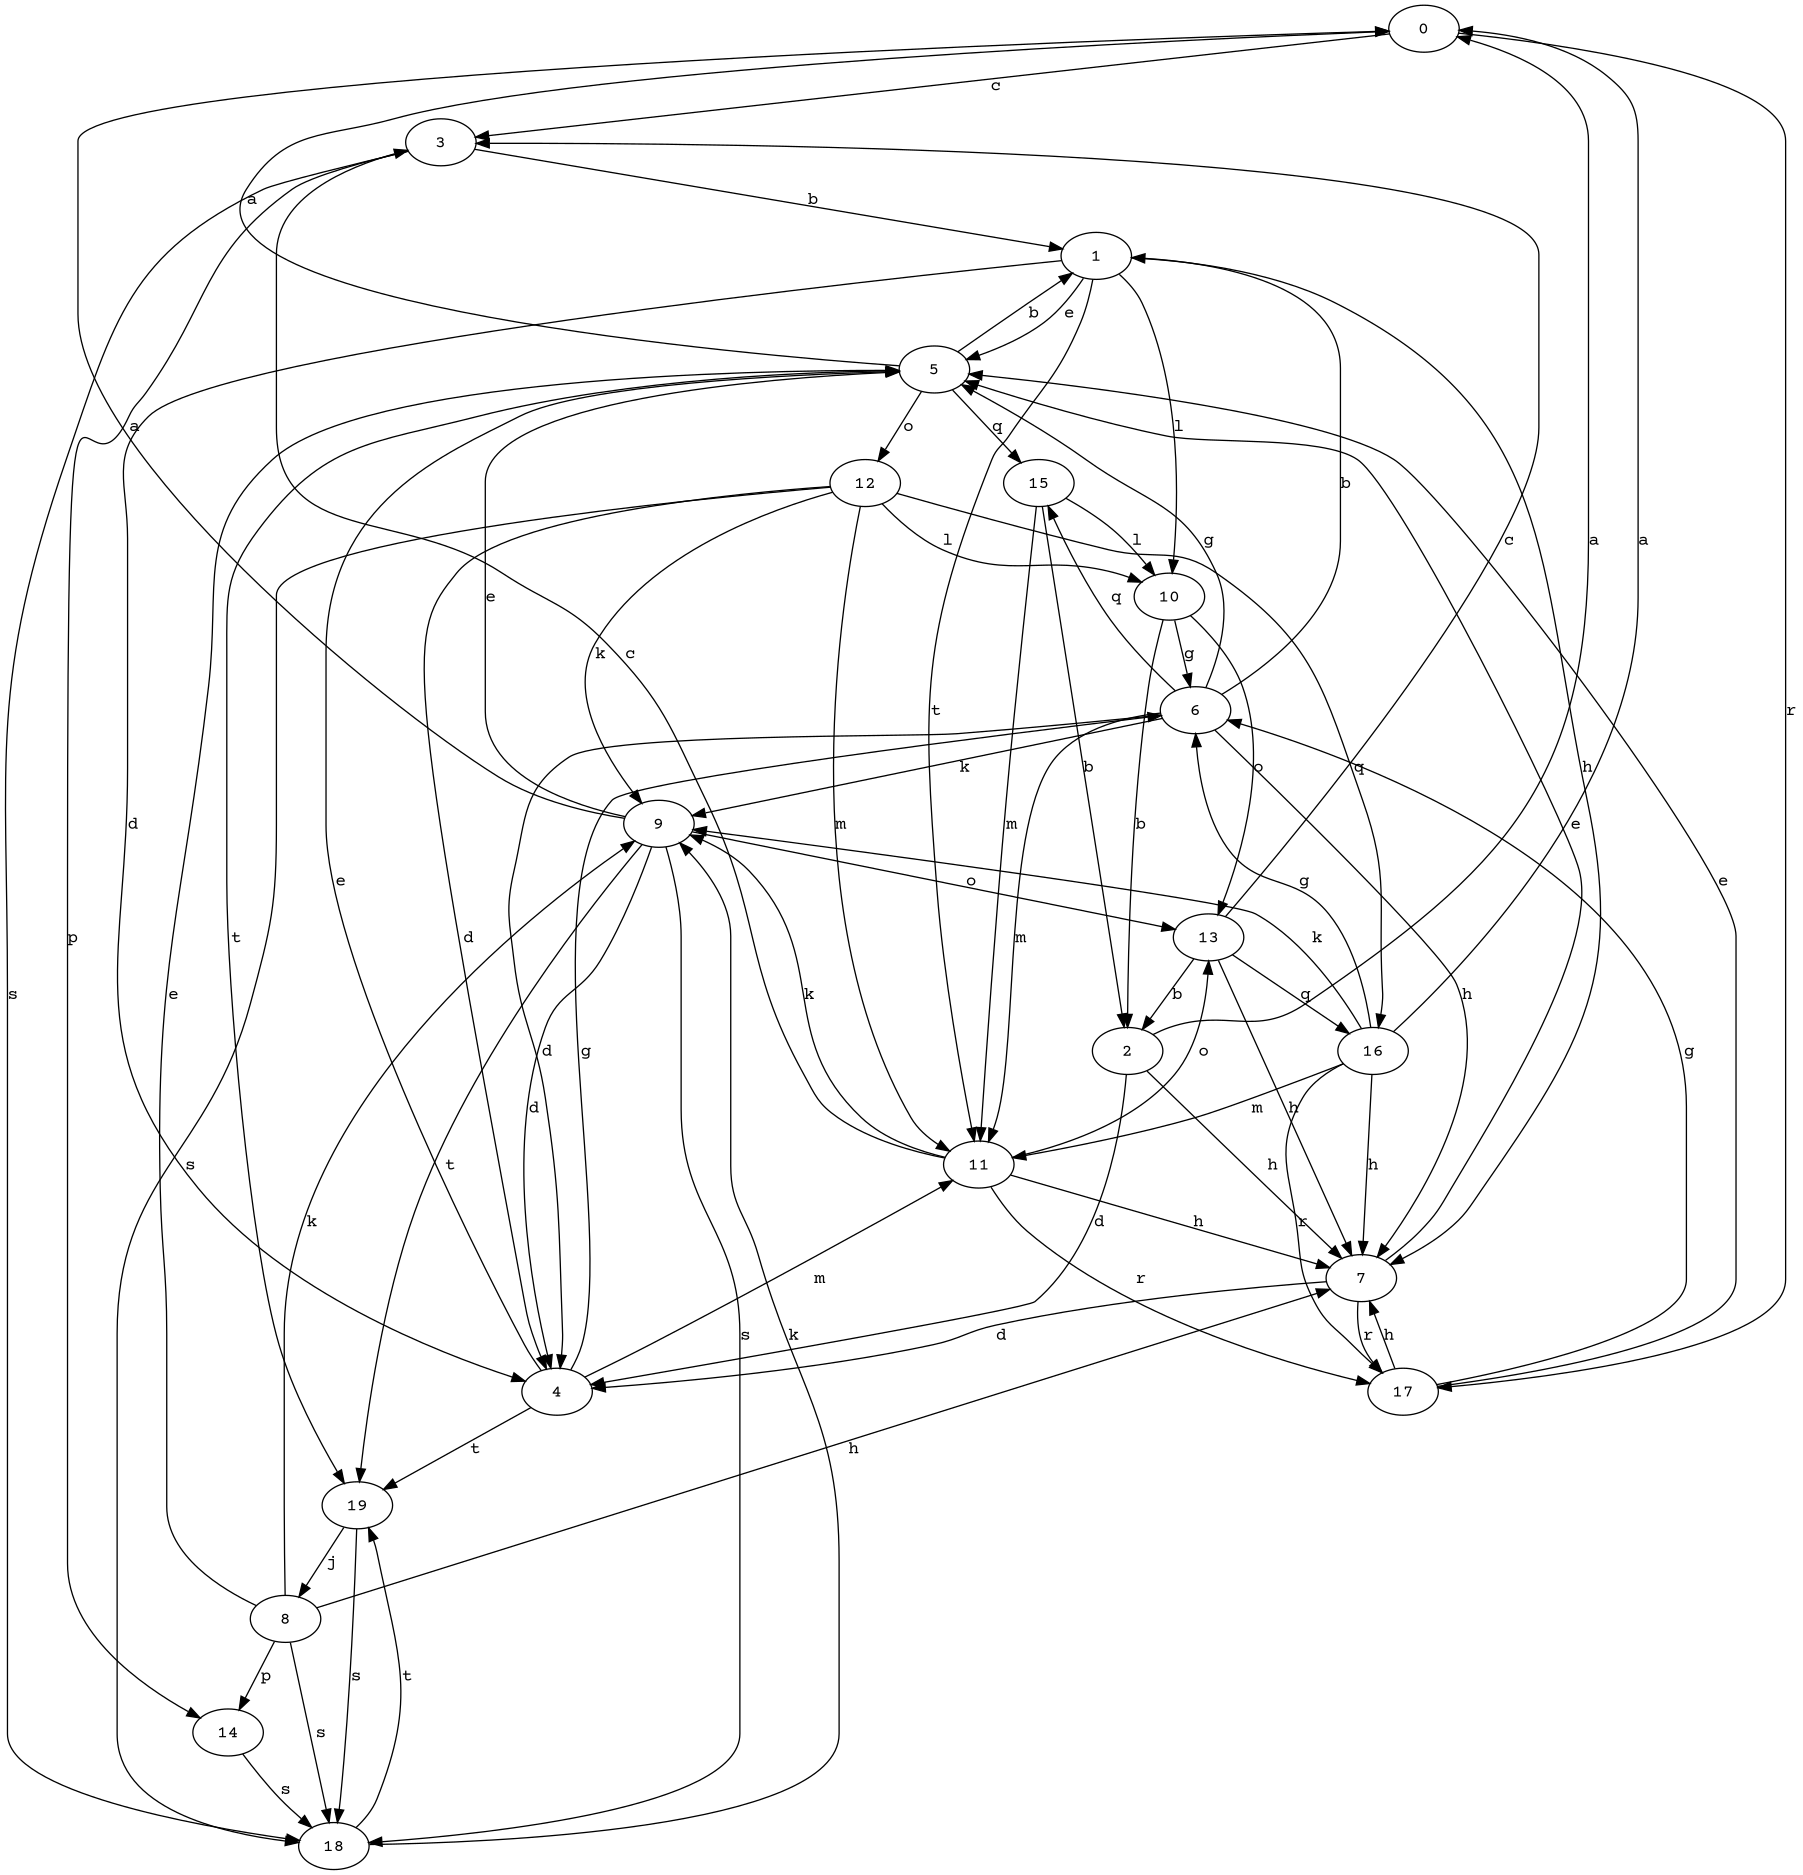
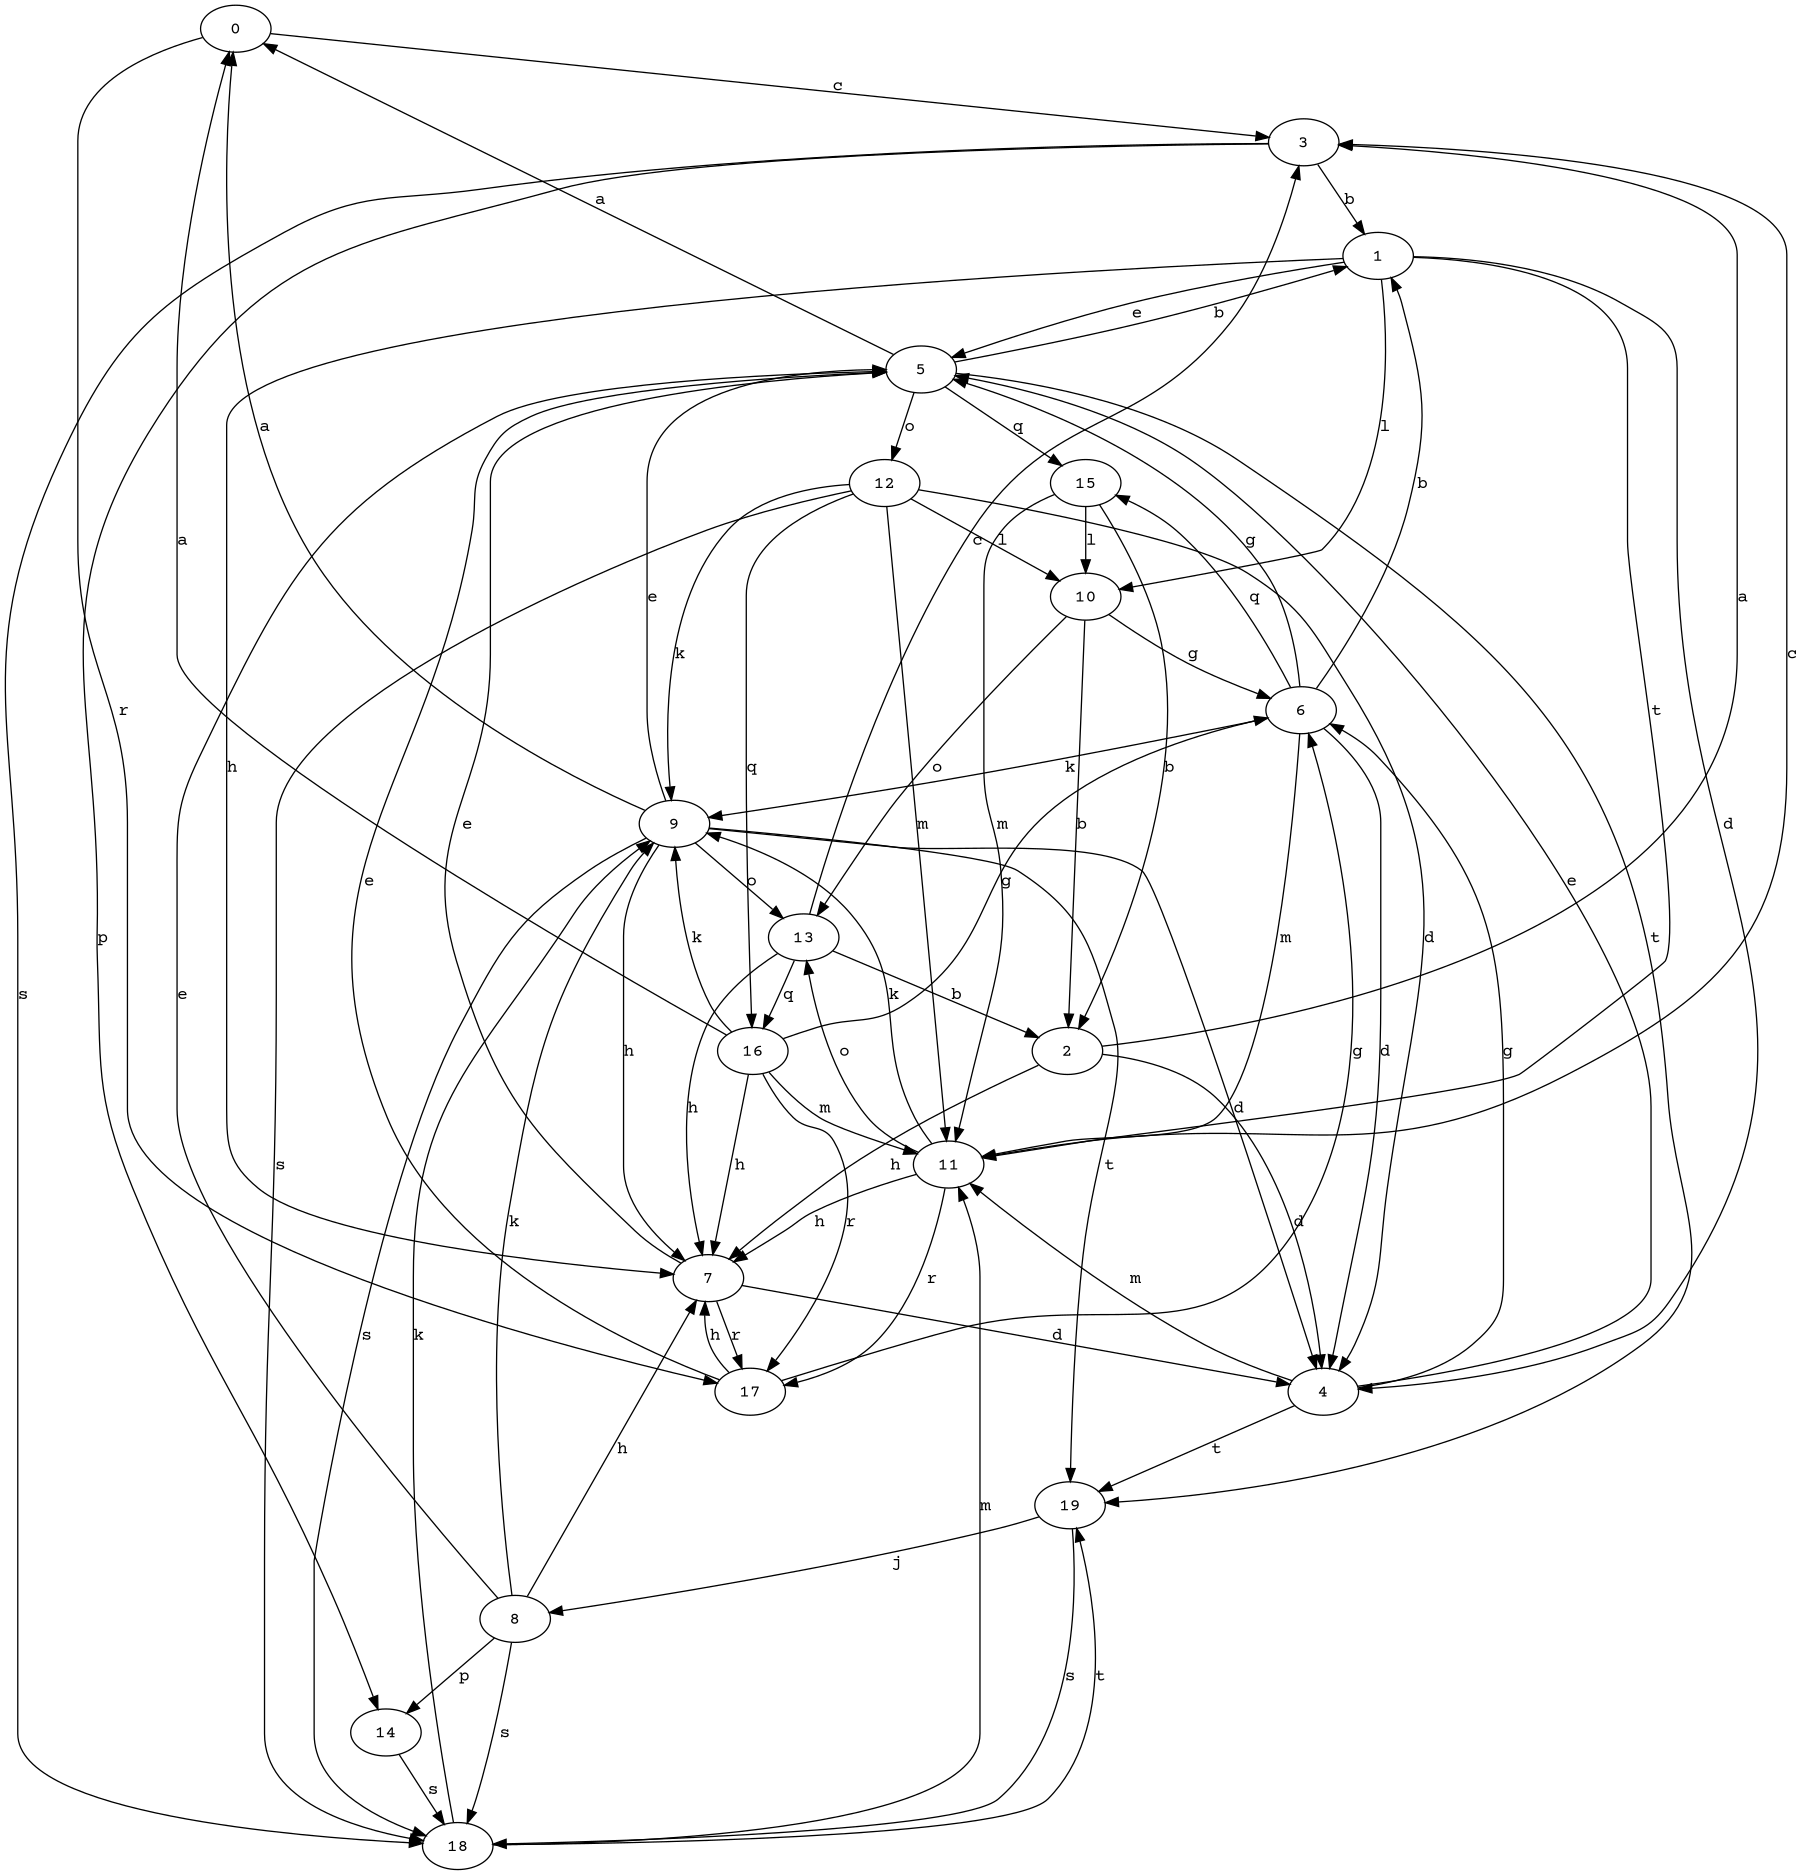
  strict digraph {
    fontname="Courier Prime"
    node [fontname="Courier Prime"]
    edge [fontname="Courier Prime"]
    0
    3
    17
    1
    14
    18
    5
    7
    6
    4
    10
    11
    19
    12
    15
    2
    13
    9
    8
    16
    0 -> 3 [label=c]
    0 -> 17 [label=r]
    3 -> 1 [label=b]
    3 -> 14 [label=p]
    3 -> 18 [label=s]
    17 -> 5 [label=e]
    17 -> 7 [label=h]
    17 -> 6 [label=g]
    1 -> 5 [label=e]
    1 -> 7 [label=h]
    1 -> 4 [label=d]
    1 -> 10 [label=l]
    1 -> 11 [label=t]
    14 -> 18 [label=s]
+   18 -> 11 [label=m]
    18 -> 19 [label=t]
    18 -> 9 [label=k]
    5 -> 0 [label=a]
    5 -> 1 [label=b]
    5 -> 19 [label=t]
    5 -> 12 [label=o]
    5 -> 15 [label=q]
    7 -> 17 [label=r]
    7 -> 5 [label=e]
    7 -> 4 [label=d]
    6 -> 1 [label=b]
    6 -> 5 [label=g]
    6 -> 4 [label=d]
    6 -> 11 [label=m]
    6 -> 15 [label=q]
    6 -> 9 [label=k]
    4 -> 5 [label=e]
    4 -> 6 [label=g]
    4 -> 11 [label=m]
    4 -> 19 [label=t]
    10 -> 6 [label=g]
    10 -> 2 [label=b]
    10 -> 13 [label=o]
    11 -> 3 [label=c]
    11 -> 17 [label=r]
    11 -> 7 [label=h]
    11 -> 13 [label=o]
    11 -> 9 [label=k]
    19 -> 18 [label=s]
    19 -> 8 [label=j]
    12 -> 18 [label=s]
    12 -> 4 [label=d]
    12 -> 10 [label=l]
    12 -> 11 [label=m]
    12 -> 9 [label=k]
    12 -> 16 [label=q]
    15 -> 10 [label=l]
    15 -> 11 [label=m]
    15 -> 2 [label=b]
-   2 -> 0 [label=a]
+   2 -> 3 [label=a]
    2 -> 7 [label=h]
    2 -> 4 [label=d]
    13 -> 3 [label=c]
    13 -> 7 [label=h]
    13 -> 2 [label=b]
    13 -> 16 [label=q]
    9 -> 0 [label=a]
    9 -> 18 [label=s]
    9 -> 5 [label=e]
-   6 -> 7 [label=h]
+   9 -> 7 [label=h]
    9 -> 4 [label=d]
    9 -> 19 [label=t]
    9 -> 13 [label=o]
    8 -> 14 [label=p]
    8 -> 18 [label=s]
    8 -> 5 [label=e]
    8 -> 7 [label=h]
    8 -> 9 [label=k]
    16 -> 0 [label=a]
    16 -> 17 [label=r]
    16 -> 7 [label=h]
    16 -> 6 [label=g]
    16 -> 11 [label=m]
    16 -> 9 [label=k]
  }
